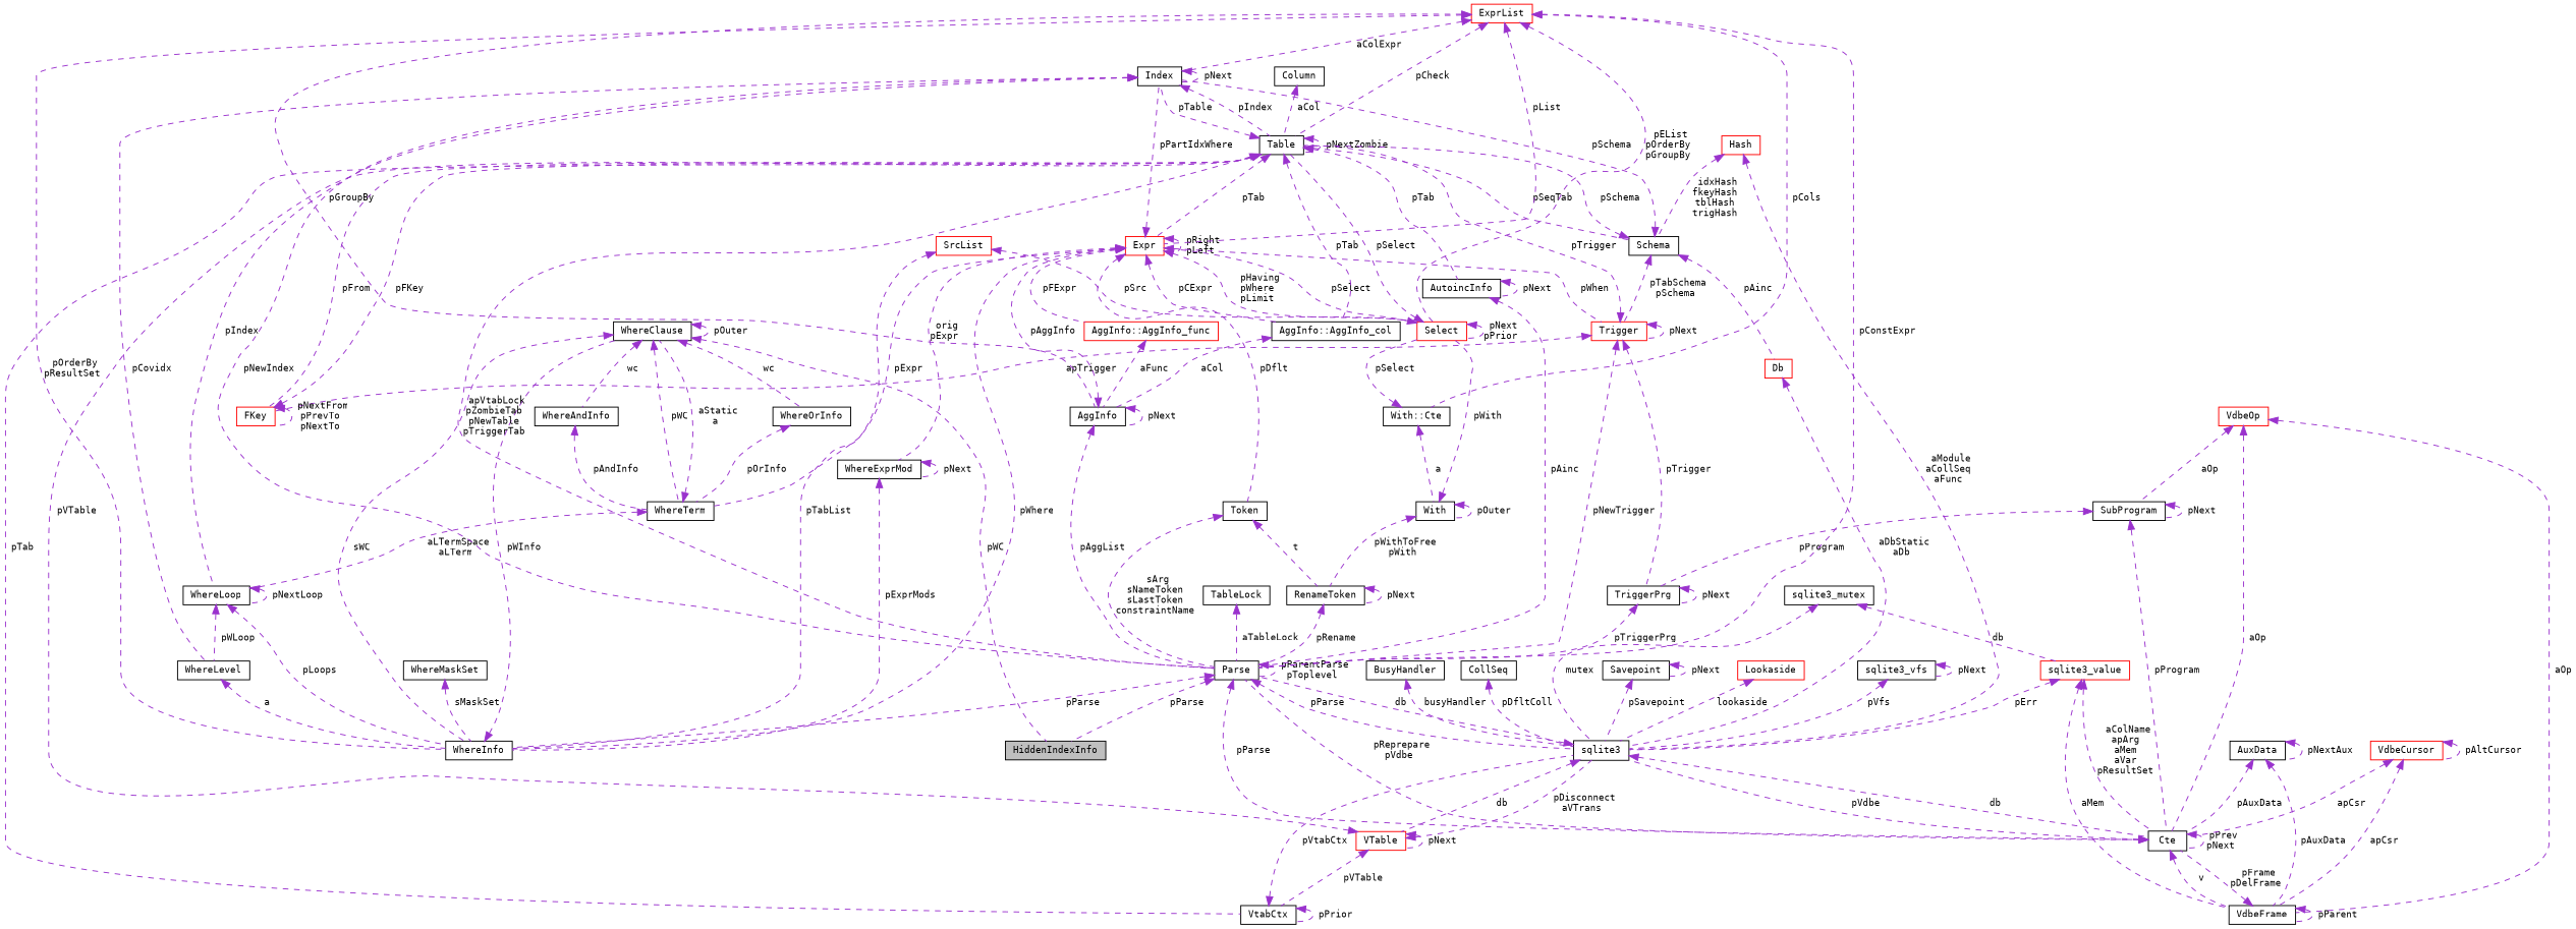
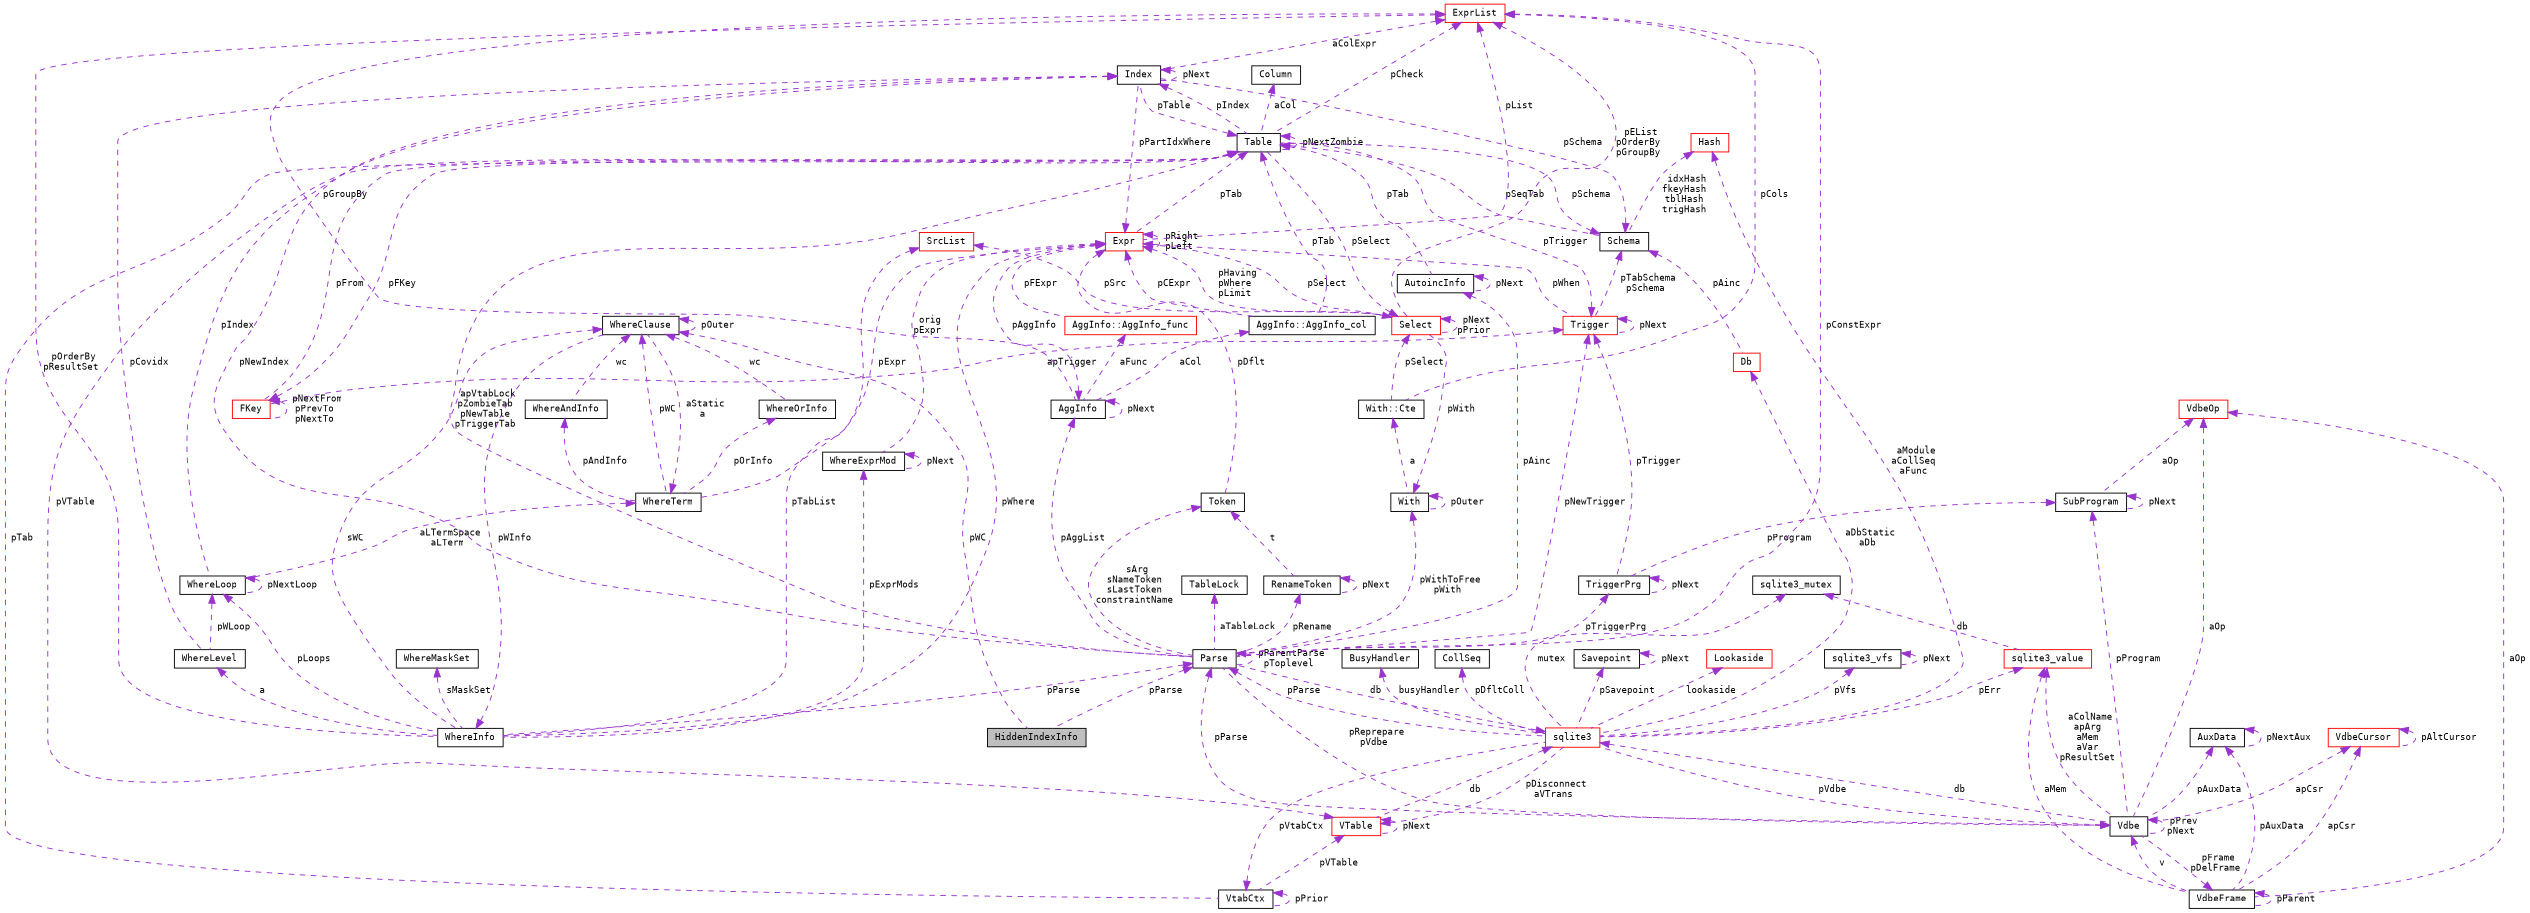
  digraph {
    fontname="DejaVu Sans Mono"
    node [color=black fillcolor=white fontname="DejaVu Sans Mono" fontsize=10 shape=record style=filled]
    edge [color=darkorchid3 dir=back fontname="DejaVu Sans Mono" fontsize=10 labelfontname=Helvetica labelfontsize=10 style=dashed]
    n1 [fillcolor=grey75 fontcolor=black height=0.2 label=HiddenIndexInfo width=0.4]
    n2 [height=0.2 label=WhereClause width=0.4]
    n3 [height=0.2 label=WhereTerm width=0.4]
    n4 [height=0.2 label=WhereAndInfo width=0.4]
    n5 [height=0.2 label=WhereOrInfo width=0.4]
    n6 [height=0.2 label=WhereInfo width=0.4]
    n7 [height=0.2 label=WhereLoop width=0.4]
    n8 [height=0.2 label=WhereLevel width=0.4]
    n9 [color=red height=0.2 label=Expr width=0.4]
    n10 [height=0.2 label="AggInfo::AggInfo_col" width=0.4]
    n11 [color=red height=0.2 label=Trigger width=0.4]
    n12 [color=red height=0.2 label=Select width=0.4]
    n13 [height=0.2 label=Index width=0.4]
    n14 [color=red height=0.2 label="AggInfo::AggInfo_func" width=0.4]
    n15 [height=0.2 label=WhereExprMod width=0.4]
    n16 [height=0.2 label=Token width=0.4]
    n17 [height=0.2 label=AggInfo width=0.4]
    n18 [height=0.2 label=Column width=0.4]
    n19 [height=0.2 label=Table width=0.4]
    n20 [height=0.2 label=Parse width=0.4]
    n21 [color=red height=0.2 label=FKey width=0.4]
    n22 [height=0.2 label=TriggerPrg width=0.4]
    n23 [height=0.2 label="With::Cte" width=0.4]
-   n24 [height=0.2 label=sqlite3 width=0.4]
-   n25 [height=0.2 label=Cte width=0.4]
+   n24 [color=red height=0.2 label=sqlite3 width=0.4]
+   n25 [height=0.2 label=Vdbe width=0.4]
    n26 [height=0.2 label=Schema width=0.4]
    n27 [height=0.2 label=AutoincInfo width=0.4]
    n28 [height=0.2 label=VtabCtx width=0.4]
    n29 [color=red height=0.2 label=Db width=0.4]
    n30 [color=red height=0.2 label=Hash width=0.4]
    n31 [color=red height=0.2 label=VTable width=0.4]
    n32 [height=0.2 label=VdbeFrame width=0.4]
    n33 [color=red height=0.2 label=sqlite3_value width=0.4]
    n34 [height=0.2 label=AuxData width=0.4]
    n35 [color=red height=0.2 label=VdbeCursor width=0.4]
    n36 [color=red height=0.2 label=VdbeOp width=0.4]
    n37 [height=0.2 label=SubProgram width=0.4]
    n38 [height=0.2 label=TableLock width=0.4]
    n39 [height=0.2 label=RenameToken width=0.4]
    n40 [height=0.2 label=With width=0.4]
    n41 [color=red height=0.2 label=SrcList width=0.4]
    n42 [color=red height=0.2 label=ExprList width=0.4]
    n43 [height=0.2 label=Savepoint width=0.4]
    n44 [color=red height=0.2 label=Lookaside width=0.4]
    n45 [height=0.2 label=sqlite3_mutex width=0.4]
    n46 [height=0.2 label=sqlite3_vfs width=0.4]
    n47 [height=0.2 label=BusyHandler width=0.4]
    n48 [height=0.2 label=CollSeq width=0.4]
    n49 [height=0.2 label=WhereMaskSet width=0.4]
    n2 -> n1 [label=" pWC"]
    n2 -> n2 [label=" pOuter"]
    n2 -> n3 [label=" pWC"]
    n2 -> n4 [label=" wc"]
    n2 -> n5 [label=" wc"]
    n2 -> n6 [label=" sWC"]
    n3 -> n2 [label=" aStatic\na"]
    n3 -> n7 [label=" aLTermSpace\naLTerm"]
    n4 -> n3 [label=" pAndInfo"]
    n5 -> n3 [label=" pOrInfo"]
    n6 -> n2 [label=" pWInfo"]
    n7 -> n6 [label=" pLoops"]
    n7 -> n7 [label=" pNextLoop"]
    n7 -> n8 [label=" pWLoop"]
    n8 -> n6 [label=" a"]
    n9 -> n3 [label=" pExpr"]
    n9 -> n6 [label=" pWhere"]
    n9 -> n9 [label=" pRight\npLeft"]
    n9 -> n10 [label=" pCExpr"]
    n9 -> n11 [label=" pWhen"]
    n9 -> n12 [label=" pHaving\npWhere\npLimit"]
    n9 -> n13 [label=" pPartIdxWhere"]
    n9 -> n14 [label=" pFExpr"]
    n9 -> n15 [label=" orig\npExpr"]
    n9 -> n16 [label=" pDflt"]
    n10 -> n17 [label=" aCol"]
    n11 -> n11 [label=" pNext"]
    n11 -> n19 [label=" pTrigger"]
    n11 -> n20 [label=" pNewTrigger"]
    n11 -> n21 [label=" apTrigger"]
    n11 -> n22 [label=" pTrigger"]
    n12 -> n9 [label=" pSelect"]
    n12 -> n12 [label=" pNext\npPrior"]
    n12 -> n19 [label=" pSelect"]
-   n23 -> n12 [label=" pSelect"]
+   n12 -> n23 [label=" pSelect"]
    n13 -> n7 [label=" pIndex"]
    n13 -> n8 [label=" pCovidx"]
    n13 -> n13 [label=" pNext"]
    n13 -> n19 [label=" pIndex"]
    n13 -> n20 [label=" pNewIndex"]
    n14 -> n17 [label=" aFunc"]
    n15 -> n6 [label=" pExprMods"]
    n15 -> n15 [label=" pNext"]
    n16 -> n20 [label=" sArg\nsNameToken\nsLastToken\nconstraintName"]
    n16 -> n39 [label=" t"]
    n17 -> n9 [label=" pAggInfo"]
    n17 -> n17 [label=" pNext"]
    n17 -> n20 [label=" pAggList"]
    n18 -> n19 [label=" aCol"]
    n19 -> n9 [label=" pTab"]
    n19 -> n10 [label=" pTab"]
    n19 -> n13 [label=" pTable"]
    n19 -> n19 [label=" pNextZombie"]
    n19 -> n20 [label=" apVtabLock\npZombieTab\npNewTable\npTriggerTab"]
    n19 -> n21 [label=" pFrom"]
    n19 -> n26 [label=" pSeqTab"]
    n19 -> n27 [label=" pTab"]
    n19 -> n28 [label=" pTab"]
    n20 -> n1 [label=" pParse"]
    n20 -> n6 [label=" pParse"]
    n20 -> n20 [label=" pParentParse\npToplevel"]
    n20 -> n24 [label=" pParse"]
    n20 -> n25 [label=" pParse"]
    n21 -> n19 [label=" pFKey"]
    n21 -> n21 [label=" pNextFrom\npPrevTo\npNextTo"]
    n22 -> n20 [label=" pTriggerPrg"]
    n22 -> n22 [label=" pNext"]
    n23 -> n40 [label=" a"]
    n24 -> n20 [label=" db"]
    n24 -> n25 [label=" db"]
    n24 -> n31 [label=" db"]
    n25 -> n20 [label=" pReprepare\npVdbe"]
    n25 -> n24 [label=" pVdbe"]
    n25 -> n25 [label=" pPrev\npNext"]
    n25 -> n32 [label=" v"]
    n26 -> n11 [label=" pTabSchema\npSchema"]
    n26 -> n13 [label=" pSchema"]
    n26 -> n19 [label=" pSchema"]
    n26 -> n29 [label=" pAinc"]
    n27 -> n20 [label=" pAinc"]
    n27 -> n27 [label=" pNext"]
    n28 -> n24 [label=" pVtabCtx"]
    n28 -> n28 [label=" pPrior"]
    n29 -> n24 [label=" aDbStatic\naDb"]
    n30 -> n24 [label=" aModule\naCollSeq\naFunc"]
    n30 -> n26 [label=" idxHash\nfkeyHash\ntblHash\ntrigHash"]
    n31 -> n19 [label=" pVTable"]
    n31 -> n24 [label=" pDisconnect\naVTrans"]
    n31 -> n28 [label=" pVTable"]
    n31 -> n31 [label=" pNext"]
    n32 -> n25 [label=" pFrame\npDelFrame"]
    n32 -> n32 [label=" pParent"]
    n33 -> n24 [label=" pErr"]
    n33 -> n25 [label=" aColName\napArg\naMem\naVar\npResultSet"]
    n33 -> n32 [label=" aMem"]
    n34 -> n25 [label=" pAuxData"]
    n34 -> n32 [label=" pAuxData"]
    n34 -> n34 [label=" pNextAux"]
    n35 -> n25 [label=" apCsr"]
    n35 -> n32 [label=" apCsr"]
    n35 -> n35 [label=" pAltCursor"]
    n36 -> n25 [label=" aOp"]
    n36 -> n32 [label=" aOp"]
    n36 -> n37 [label=" aOp"]
    n37 -> n22 [label=" pProgram"]
    n37 -> n25 [label=" pProgram"]
    n37 -> n37 [label=" pNext"]
    n38 -> n20 [label=" aTableLock"]
    n39 -> n20 [label=" pRename"]
    n39 -> n39 [label=" pNext"]
    n40 -> n12 [label=" pWith"]
-   n40 -> n39 [label=" pWithToFree\npWith"]
+   n40 -> n20 [label=" pWithToFree\npWith"]
    n40 -> n40 [label=" pOuter"]
    n41 -> n6 [label=" pTabList"]
    n41 -> n12 [label=" pSrc"]
    n42 -> n6 [label=" pOrderBy\npResultSet"]
    n42 -> n9 [label=" pList"]
    n42 -> n12 [label=" pEList\npOrderBy\npGroupBy"]
    n42 -> n13 [label=" aColExpr"]
    n42 -> n17 [label=" pGroupBy"]
    n42 -> n19 [label=" pCheck"]
    n42 -> n20 [label=" pConstExpr"]
    n42 -> n23 [label=" pCols"]
    n43 -> n24 [label=" pSavepoint"]
    n43 -> n43 [label=" pNext"]
    n44 -> n24 [label=" lookaside"]
    n45 -> n24 [label=" mutex"]
    n45 -> n33 [label=" db"]
    n46 -> n24 [label=" pVfs"]
    n46 -> n46 [label=" pNext"]
    n47 -> n24 [label=" busyHandler"]
    n48 -> n24 [label=" pDfltColl"]
    n49 -> n6 [label=" sMaskSet"]
  }
